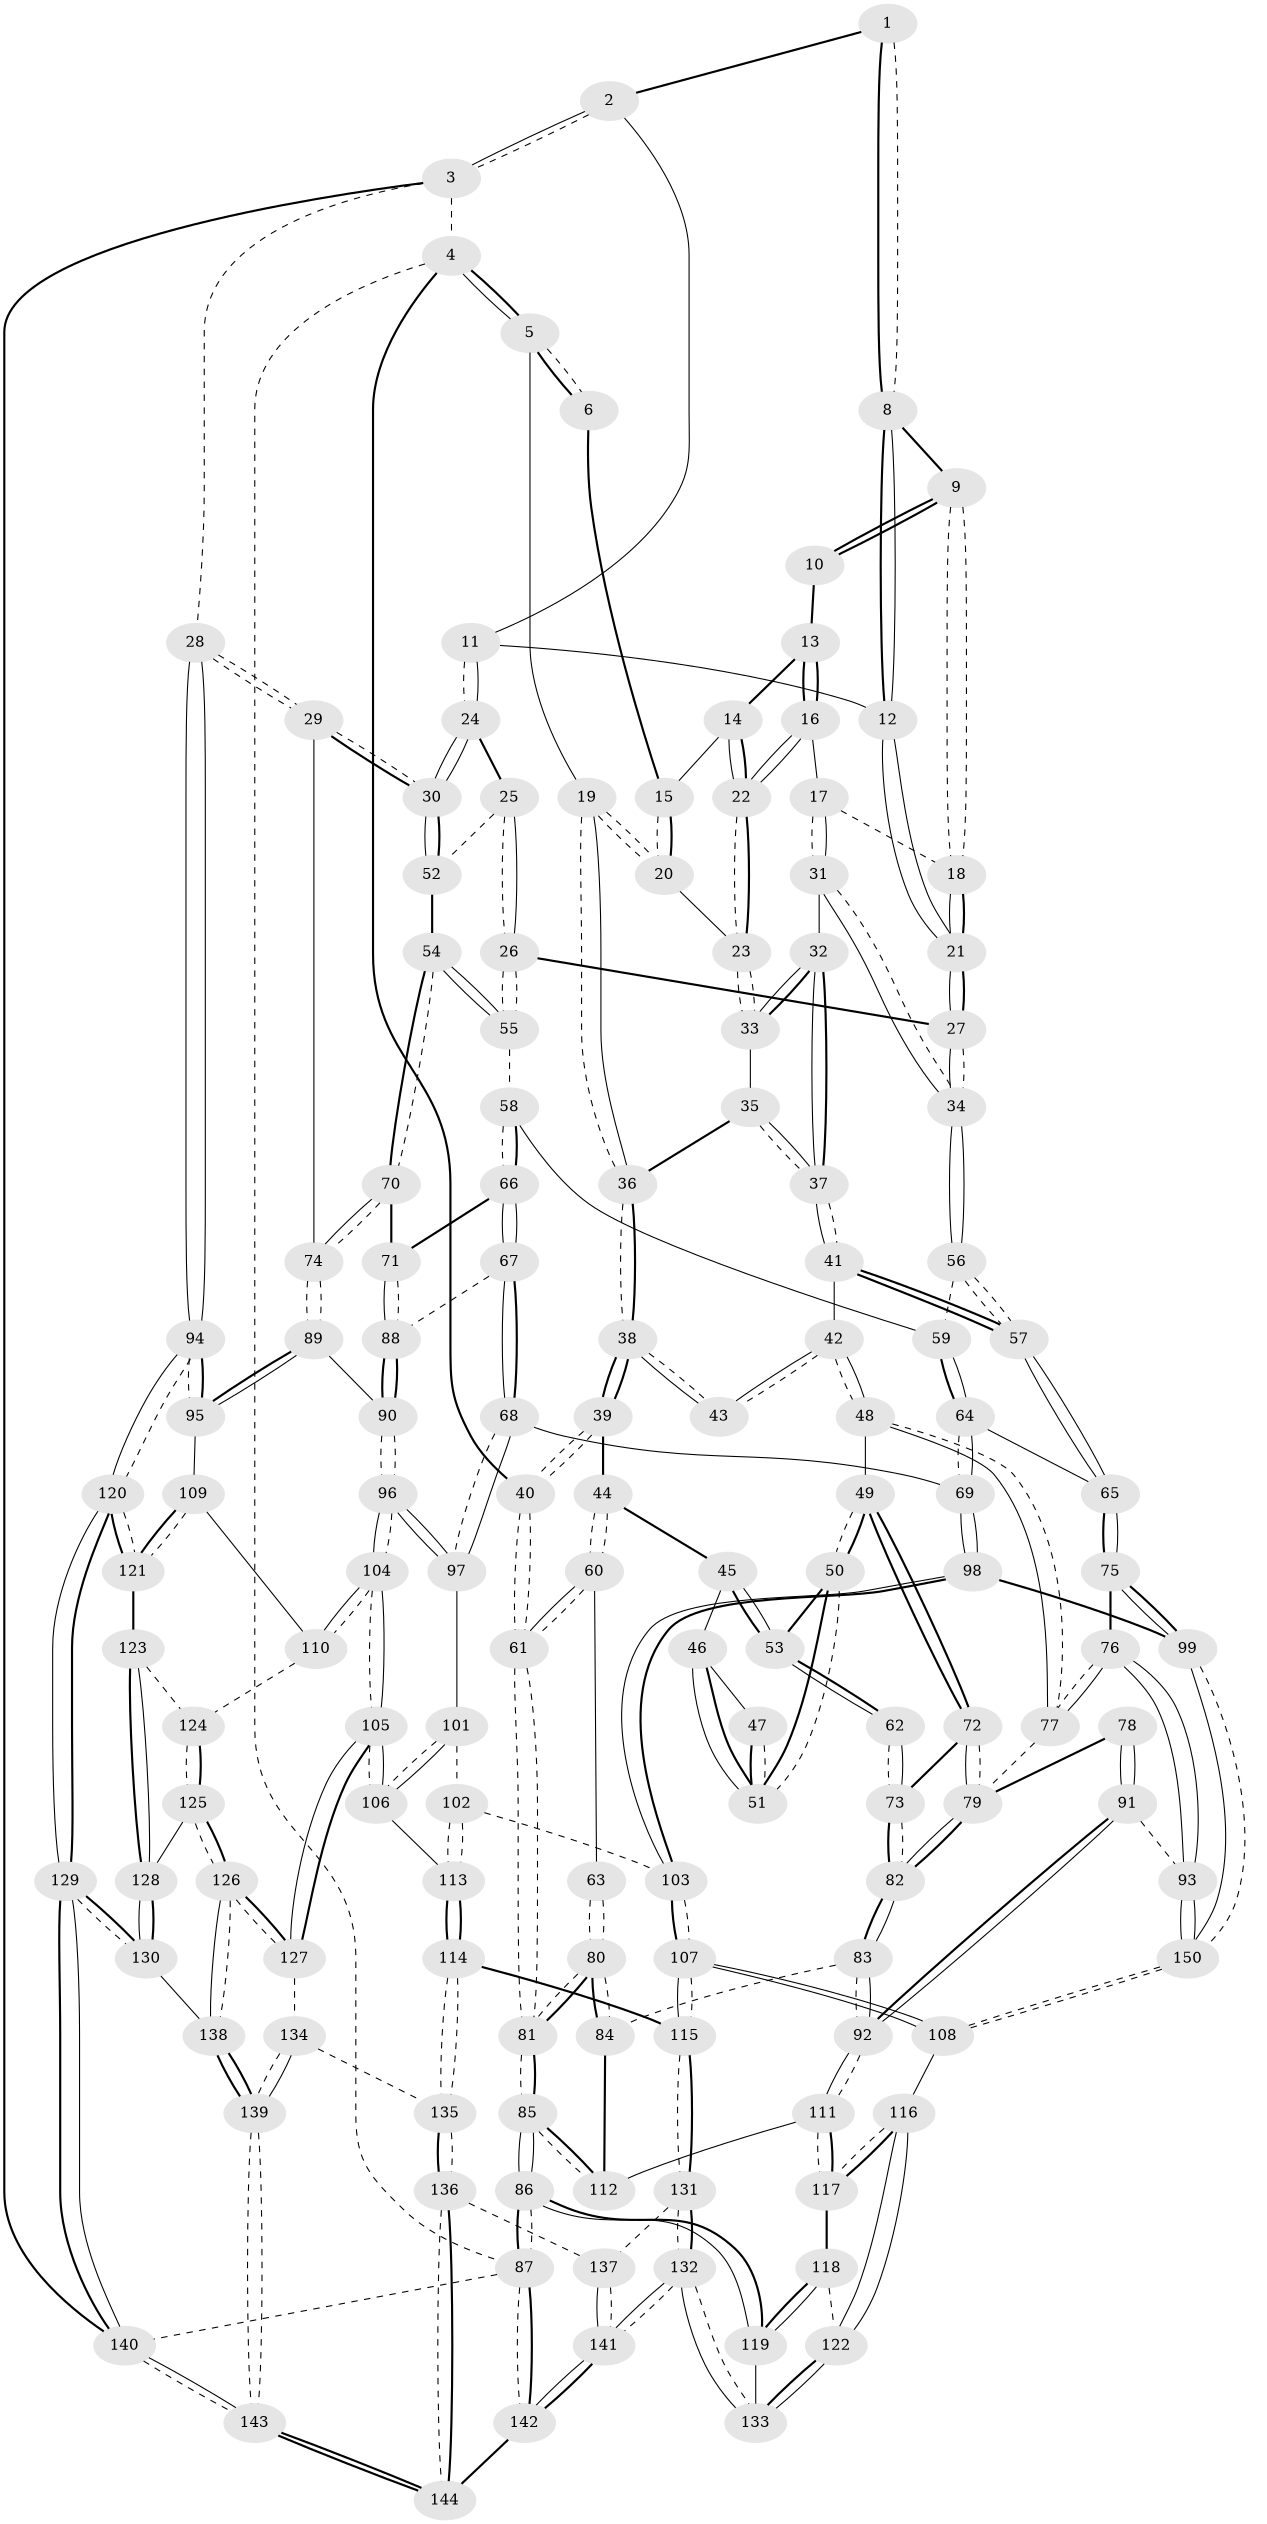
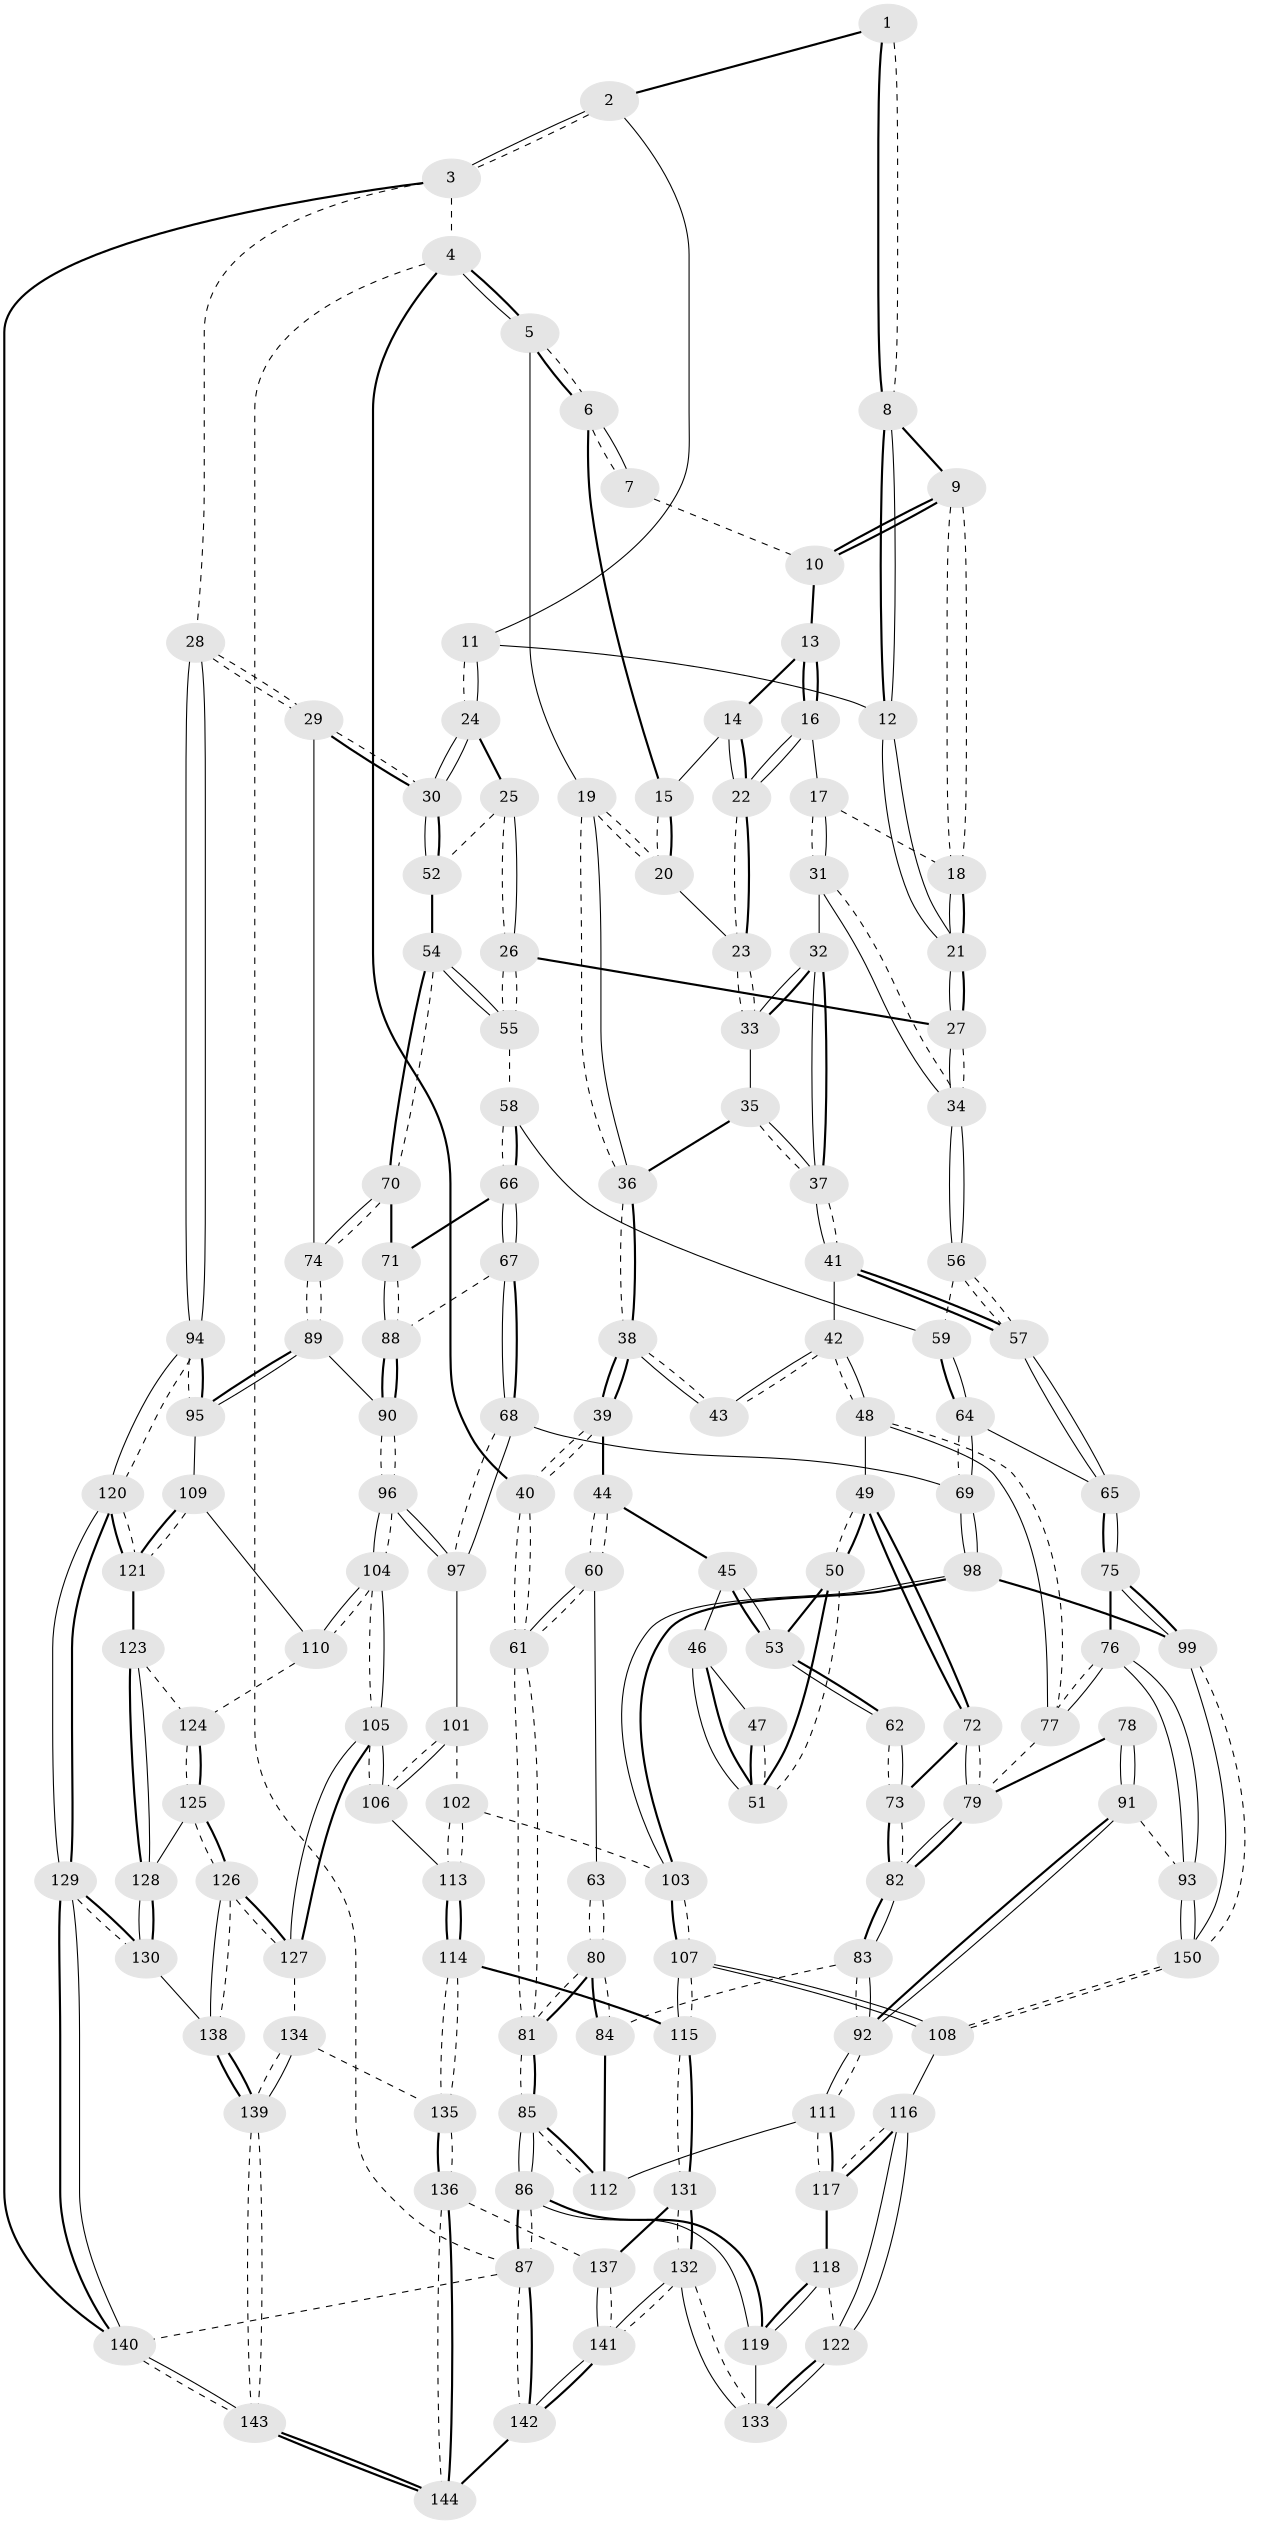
  graph {
    node [color=gray90 style=filled]
    edge [style=solid]
    1
    2
    8
    3
    11
    9
    12
    4
    28
    140
    24
    5
    40
    87
    29
    94
    143
    6
    19
    61
    142
+   7
    15
    20
    36
    10
    13
    18
    21
    14
    16
    25
    30
    27
    22
    17
    23
    31
    34
    32
    38
    33
    35
    26
    52
    55
    54
    58
    56
    74
    95
    120
    89
    37
    41
    57
    59
    39
    43
    42
    44
    45
    60
    81
    48
    65
    49
    77
    46
    53
    63
    47
    51
    62
    50
    72
    79
    73
    70
    71
    66
    64
    75
    67
    69
    80
    85
    82
    84
    98
    76
    99
    68
    88
    97
    90
    101
    103
    83
    93
    n101 [label=150]
    78
    91
    92
    112
    86
    111
    119
    133
    144
    96
    109
    104
    117
    108
    121
    129
    110
    105
    102
    106
    107
    116
    113
    114
    115
    127
    124
    134
    131
    122
    123
    125
    118
    135
    136
    132
    137
    130
    128
    126
    138
    139
    141
    1 -- 2 [style=bold]
    1 -- 8 [style=bold]
    1 -- 8 [style=dashed]
    2 -- 3
    2 -- 3 [style=dashed]
    2 -- 11
    8 -- 9 [style=bold]
    8 -- 12 [style=bold]
    8 -- 12
    3 -- 4 [style=dashed]
    3 -- 28 [style=dashed]
    3 -- 140 [style=bold]
    11 -- 12
    11 -- 24 [style=dashed]
    11 -- 24
    9 -- 10 [style=bold]
    9 -- 10 [style=bold]
    9 -- 18 [style=dashed]
    9 -- 18 [style=dashed]
    12 -- 21
    12 -- 21
    4 -- 5
    4 -- 5 [style=bold]
    4 -- 40 [style=bold]
    4 -- 87 [style=dashed]
    28 -- 29 [style=dashed]
    28 -- 29 [style=dashed]
    28 -- 94
    28 -- 94
    140 -- 143 [style=dashed]
    140 -- 143
    24 -- 25 [style=bold]
    24 -- 30
    24 -- 30
    5 -- 6 [style=bold]
    5 -- 6 [style=dashed]
    5 -- 19
    40 -- 61 [style=dashed]
    40 -- 61 [style=dashed]
    87 -- 140 [style=dashed]
    87 -- 142 [style=dashed]
    87 -- 142 [style=bold]
    29 -- 30 [style=bold]
    29 -- 30 [style=dashed]
    29 -- 74
    94 -- 95 [style=dashed]
    94 -- 95 [style=bold]
    94 -- 120
    94 -- 120 [style=dashed]
    143 -- 144 [style=bold]
    143 -- 144 [style=bold]
+   6 -- 7 [style=dashed]
+   6 -- 7
    6 -- 15 [style=bold]
    19 -- 20 [style=dashed]
    19 -- 20 [style=dashed]
    19 -- 36 [style=dashed]
    19 -- 36
    61 -- 81 [style=dashed]
    61 -- 81 [style=dashed]
    142 -- 144 [style=bold]
+   7 -- 10 [style=dashed]
    15 -- 20 [style=dashed]
    15 -- 20 [style=bold]
    20 -- 23
    36 -- 38 [style=dashed]
    36 -- 38 [style=bold]
    10 -- 13 [style=bold]
    13 -- 14 [style=bold]
    13 -- 16 [style=bold]
    13 -- 16 [style=bold]
    18 -- 21
    18 -- 21 [style=bold]
    21 -- 27
    21 -- 27 [style=bold]
    14 -- 15
    14 -- 22
    14 -- 22 [style=bold]
    16 -- 22
    16 -- 22
    16 -- 17
    25 -- 26 [style=dashed]
    25 -- 26
    25 -- 52 [style=dashed]
    30 -- 52
    30 -- 52 [style=bold]
    27 -- 34
    27 -- 34 [style=dashed]
    22 -- 23 [style=dashed]
    22 -- 23 [style=bold]
    17 -- 18 [style=dashed]
    17 -- 31 [style=dashed]
    17 -- 31
    23 -- 33 [style=dashed]
    23 -- 33 [style=dashed]
    31 -- 34
    31 -- 34 [style=dashed]
    31 -- 32
    34 -- 56
    34 -- 56
    32 -- 33
    32 -- 33 [style=bold]
    32 -- 37
    32 -- 37 [style=bold]
    38 -- 39 [style=bold]
    38 -- 39 [style=bold]
    38 -- 43
    38 -- 43 [style=dashed]
    33 -- 35
    35 -- 36 [style=bold]
    35 -- 37 [style=dashed]
    35 -- 37
    26 -- 27 [style=bold]
    26 -- 55 [style=dashed]
    26 -- 55 [style=dashed]
    52 -- 54 [style=bold]
    55 -- 58 [style=dashed]
    54 -- 55
    54 -- 55
    54 -- 70 [style=bold]
    54 -- 70 [style=dashed]
    58 -- 59
    58 -- 66 [style=dashed]
    58 -- 66 [style=bold]
    56 -- 57 [style=dashed]
    56 -- 57 [style=dashed]
    56 -- 59 [style=dashed]
    74 -- 89 [style=dashed]
    74 -- 89 [style=dashed]
    95 -- 109
    120 -- 121 [style=bold]
    120 -- 121 [style=dashed]
    120 -- 129
    120 -- 129 [style=bold]
    89 -- 95 [style=bold]
    89 -- 95
    89 -- 90
    37 -- 41
    37 -- 41 [style=dashed]
    41 -- 57 [style=bold]
    41 -- 57 [style=bold]
    41 -- 42
    57 -- 65
    57 -- 65
    59 -- 64 [style=bold]
    59 -- 64
    39 -- 40 [style=dashed]
    39 -- 40 [style=dashed]
    39 -- 44 [style=bold]
    42 -- 43
    42 -- 43 [style=dashed]
    42 -- 48 [style=dashed]
    42 -- 48
    44 -- 45 [style=bold]
    44 -- 60 [style=dashed]
    44 -- 60 [style=dashed]
    45 -- 46
    45 -- 53 [style=bold]
    45 -- 53
    60 -- 61
    60 -- 61 [style=dashed]
    60 -- 63
    81 -- 85 [style=dashed]
    81 -- 85 [style=bold]
    48 -- 49
    48 -- 77
    48 -- 77 [style=dashed]
    65 -- 75 [style=bold]
    65 -- 75
    49 -- 50 [style=dashed]
    49 -- 50 [style=bold]
    49 -- 72 [style=bold]
    49 -- 72 [style=bold]
    77 -- 79 [style=dashed]
    46 -- 47
    46 -- 51
    46 -- 51 [style=bold]
    53 -- 62
    53 -- 62 [style=bold]
    63 -- 80 [style=dashed]
    63 -- 80 [style=dashed]
    47 -- 51 [style=bold]
    47 -- 51 [style=dashed]
    62 -- 73 [style=dashed]
    62 -- 73
    50 -- 53 [style=bold]
    50 -- 51 [style=bold]
    50 -- 51 [style=dashed]
    72 -- 79
    72 -- 79 [style=dashed]
    72 -- 73 [style=bold]
    79 -- 82
    79 -- 82 [style=bold]
    73 -- 82 [style=bold]
    73 -- 82 [style=dashed]
    70 -- 74
    70 -- 74 [style=dashed]
    70 -- 71 [style=bold]
    71 -- 88
    71 -- 88 [style=dashed]
    66 -- 71 [style=bold]
    66 -- 67
    66 -- 67
    64 -- 65
    64 -- 69 [style=dashed]
    64 -- 69
    75 -- 76 [style=bold]
    75 -- 99
    75 -- 99 [style=bold]
    67 -- 68
    67 -- 68 [style=bold]
    67 -- 88 [style=dashed]
    69 -- 98
    69 -- 98
    80 -- 81 [style=dashed]
    80 -- 81 [style=bold]
    80 -- 84 [style=bold]
    80 -- 84 [style=dashed]
    85 -- 112 [style=dashed]
    85 -- 112 [style=bold]
    85 -- 86
    85 -- 86
    82 -- 83 [style=bold]
    82 -- 83
    84 -- 112 [style=bold]
    98 -- 99 [style=bold]
    98 -- 103
    98 -- 103 [style=bold]
    76 -- 77 [style=dashed]
    76 -- 77
    76 -- 93
    76 -- 93
    99 -- n101
    99 -- n101 [style=dashed]
    68 -- 69
    68 -- 97 [style=dashed]
    68 -- 97
    88 -- 90 [style=bold]
    88 -- 90 [style=bold]
    97 -- 101
    90 -- 96 [style=dashed]
    90 -- 96 [style=dashed]
    101 -- 102 [style=dashed]
    101 -- 106 [style=dashed]
    101 -- 106
    103 -- 107 [style=bold]
    103 -- 107 [style=dashed]
    83 -- 84 [style=dashed]
    83 -- 92 [style=dashed]
    83 -- 92
    93 -- n101
    93 -- n101
    n101 -- 108 [style=dashed]
    n101 -- 108 [style=dashed]
    78 -- 79 [style=bold]
    78 -- 91
    78 -- 91
    91 -- 93 [style=dashed]
    91 -- 92 [style=bold]
    91 -- 92
    92 -- 111
    92 -- 111 [style=dashed]
    86 -- 87 [style=bold]
    86 -- 87 [style=dashed]
    86 -- 119
    86 -- 119 [style=bold]
    111 -- 112
    111 -- 117 [style=dashed]
    111 -- 117 [style=bold]
    119 -- 133
    96 -- 97
    96 -- 97
    96 -- 104
    96 -- 104 [style=dashed]
    109 -- 121 [style=bold]
    109 -- 121 [style=dashed]
    109 -- 110
    104 -- 110
    104 -- 110 [style=dashed]
    104 -- 105 [style=dashed]
    104 -- 105
    117 -- 118 [style=bold]
    108 -- 116
    121 -- 123 [style=bold]
    129 -- 140 [style=bold]
    129 -- 140
    129 -- 130 [style=dashed]
    129 -- 130 [style=bold]
    110 -- 124 [style=dashed]
    105 -- 106 [style=dashed]
    105 -- 106
    105 -- 127
    105 -- 127 [style=bold]
    102 -- 103 [style=dashed]
    102 -- 113 [style=dashed]
    102 -- 113 [style=dashed]
    106 -- 113
    107 -- 108
    107 -- 108
    107 -- 115
    107 -- 115 [style=dashed]
    116 -- 117 [style=dashed]
    116 -- 117 [style=bold]
    116 -- 122
    116 -- 122
    113 -- 114 [style=bold]
    113 -- 114 [style=bold]
    114 -- 115 [style=bold]
    114 -- 135 [style=dashed]
    114 -- 135 [style=dashed]
    115 -- 131 [style=dashed]
    115 -- 131 [style=bold]
    127 -- 134 [style=dashed]
    124 -- 125 [style=dashed]
    124 -- 125 [style=bold]
    134 -- 135 [style=dashed]
    134 -- 139 [style=dashed]
    134 -- 139
    131 -- 132 [style=dashed]
    131 -- 132 [style=bold]
-   131 -- 137 [style=dashed]
+   131 -- 137 [style=bold]
    122 -- 133 [style=bold]
    122 -- 133
    123 -- 124 [style=dashed]
    123 -- 128 [style=bold]
    123 -- 128
    125 -- 128
    125 -- 126 [style=dashed]
    125 -- 126 [style=bold]
    118 -- 119 [style=bold]
    118 -- 119
    118 -- 122 [style=dashed]
    135 -- 136 [style=bold]
    135 -- 136 [style=dashed]
    136 -- 144 [style=dashed]
    136 -- 144 [style=bold]
    136 -- 137 [style=dashed]
    132 -- 133
    132 -- 133 [style=dashed]
    132 -- 141
    132 -- 141 [style=dashed]
    137 -- 141
    137 -- 141 [style=dashed]
    130 -- 138
    128 -- 130
    128 -- 130 [style=bold]
    126 -- 127 [style=dashed]
    126 -- 127 [style=bold]
    126 -- 138
    126 -- 138 [style=dashed]
    138 -- 139 [style=bold]
    138 -- 139 [style=bold]
    139 -- 143 [style=dashed]
    139 -- 143 [style=dashed]
    141 -- 142
    141 -- 142 [style=bold]
  }
